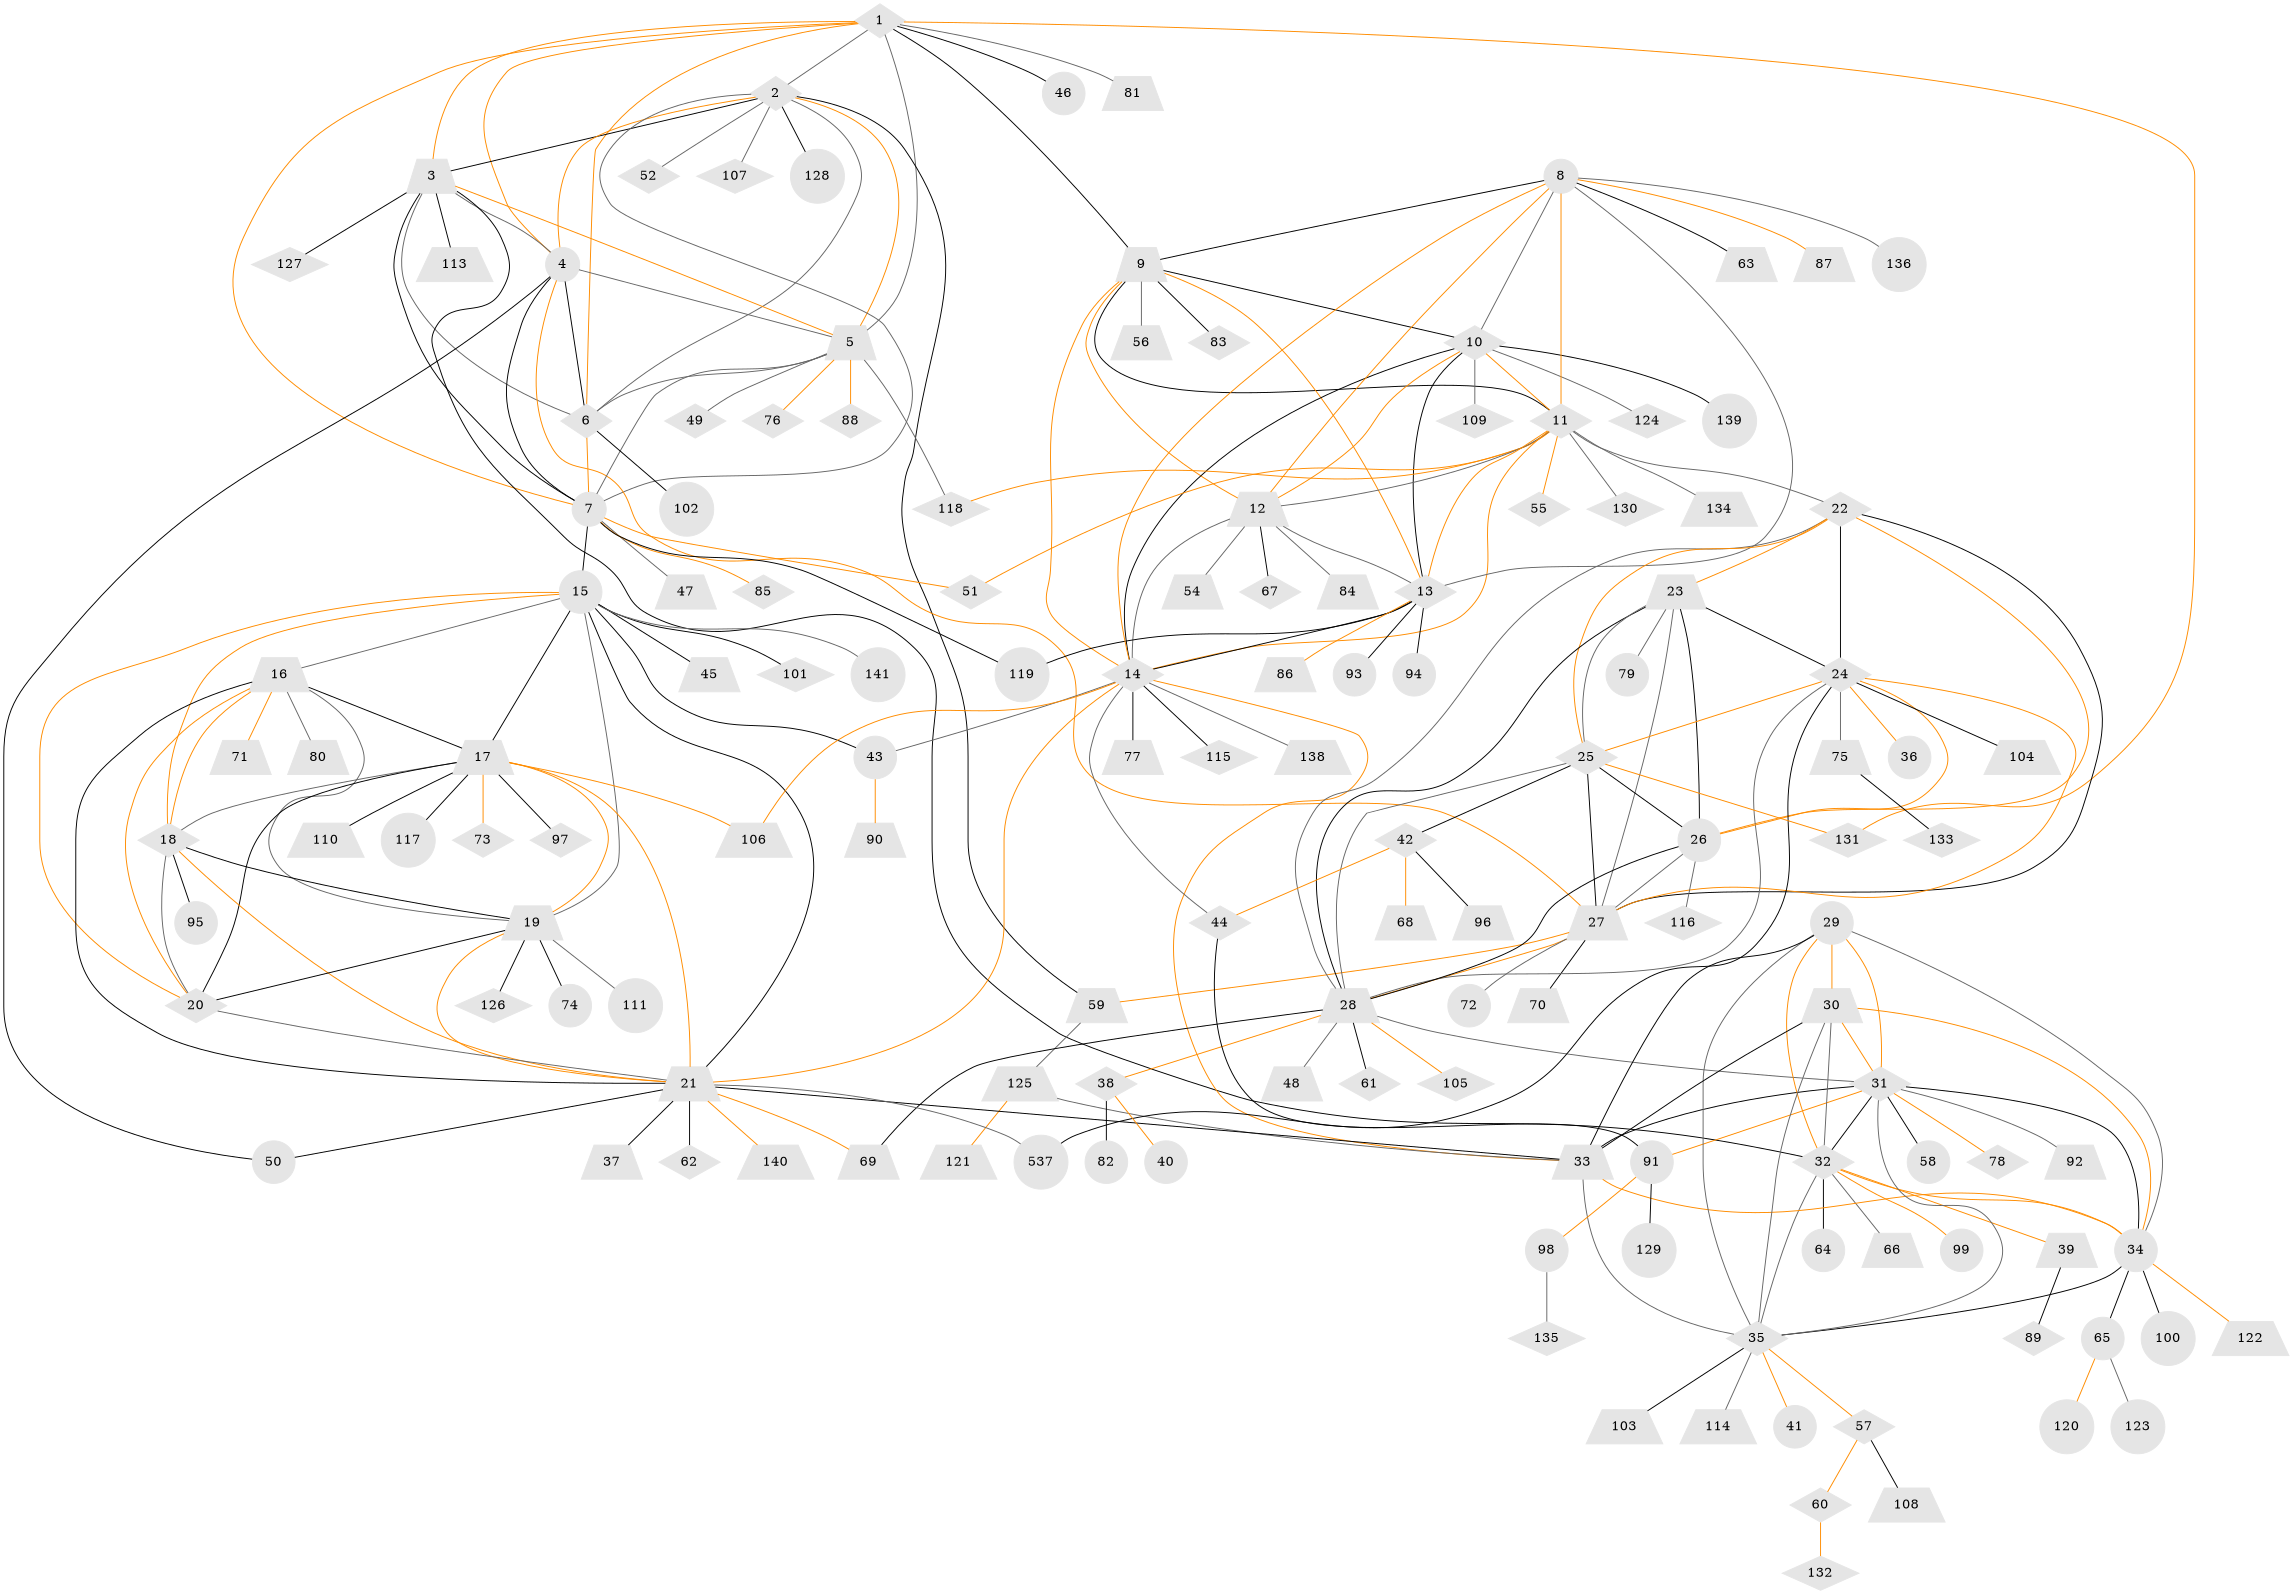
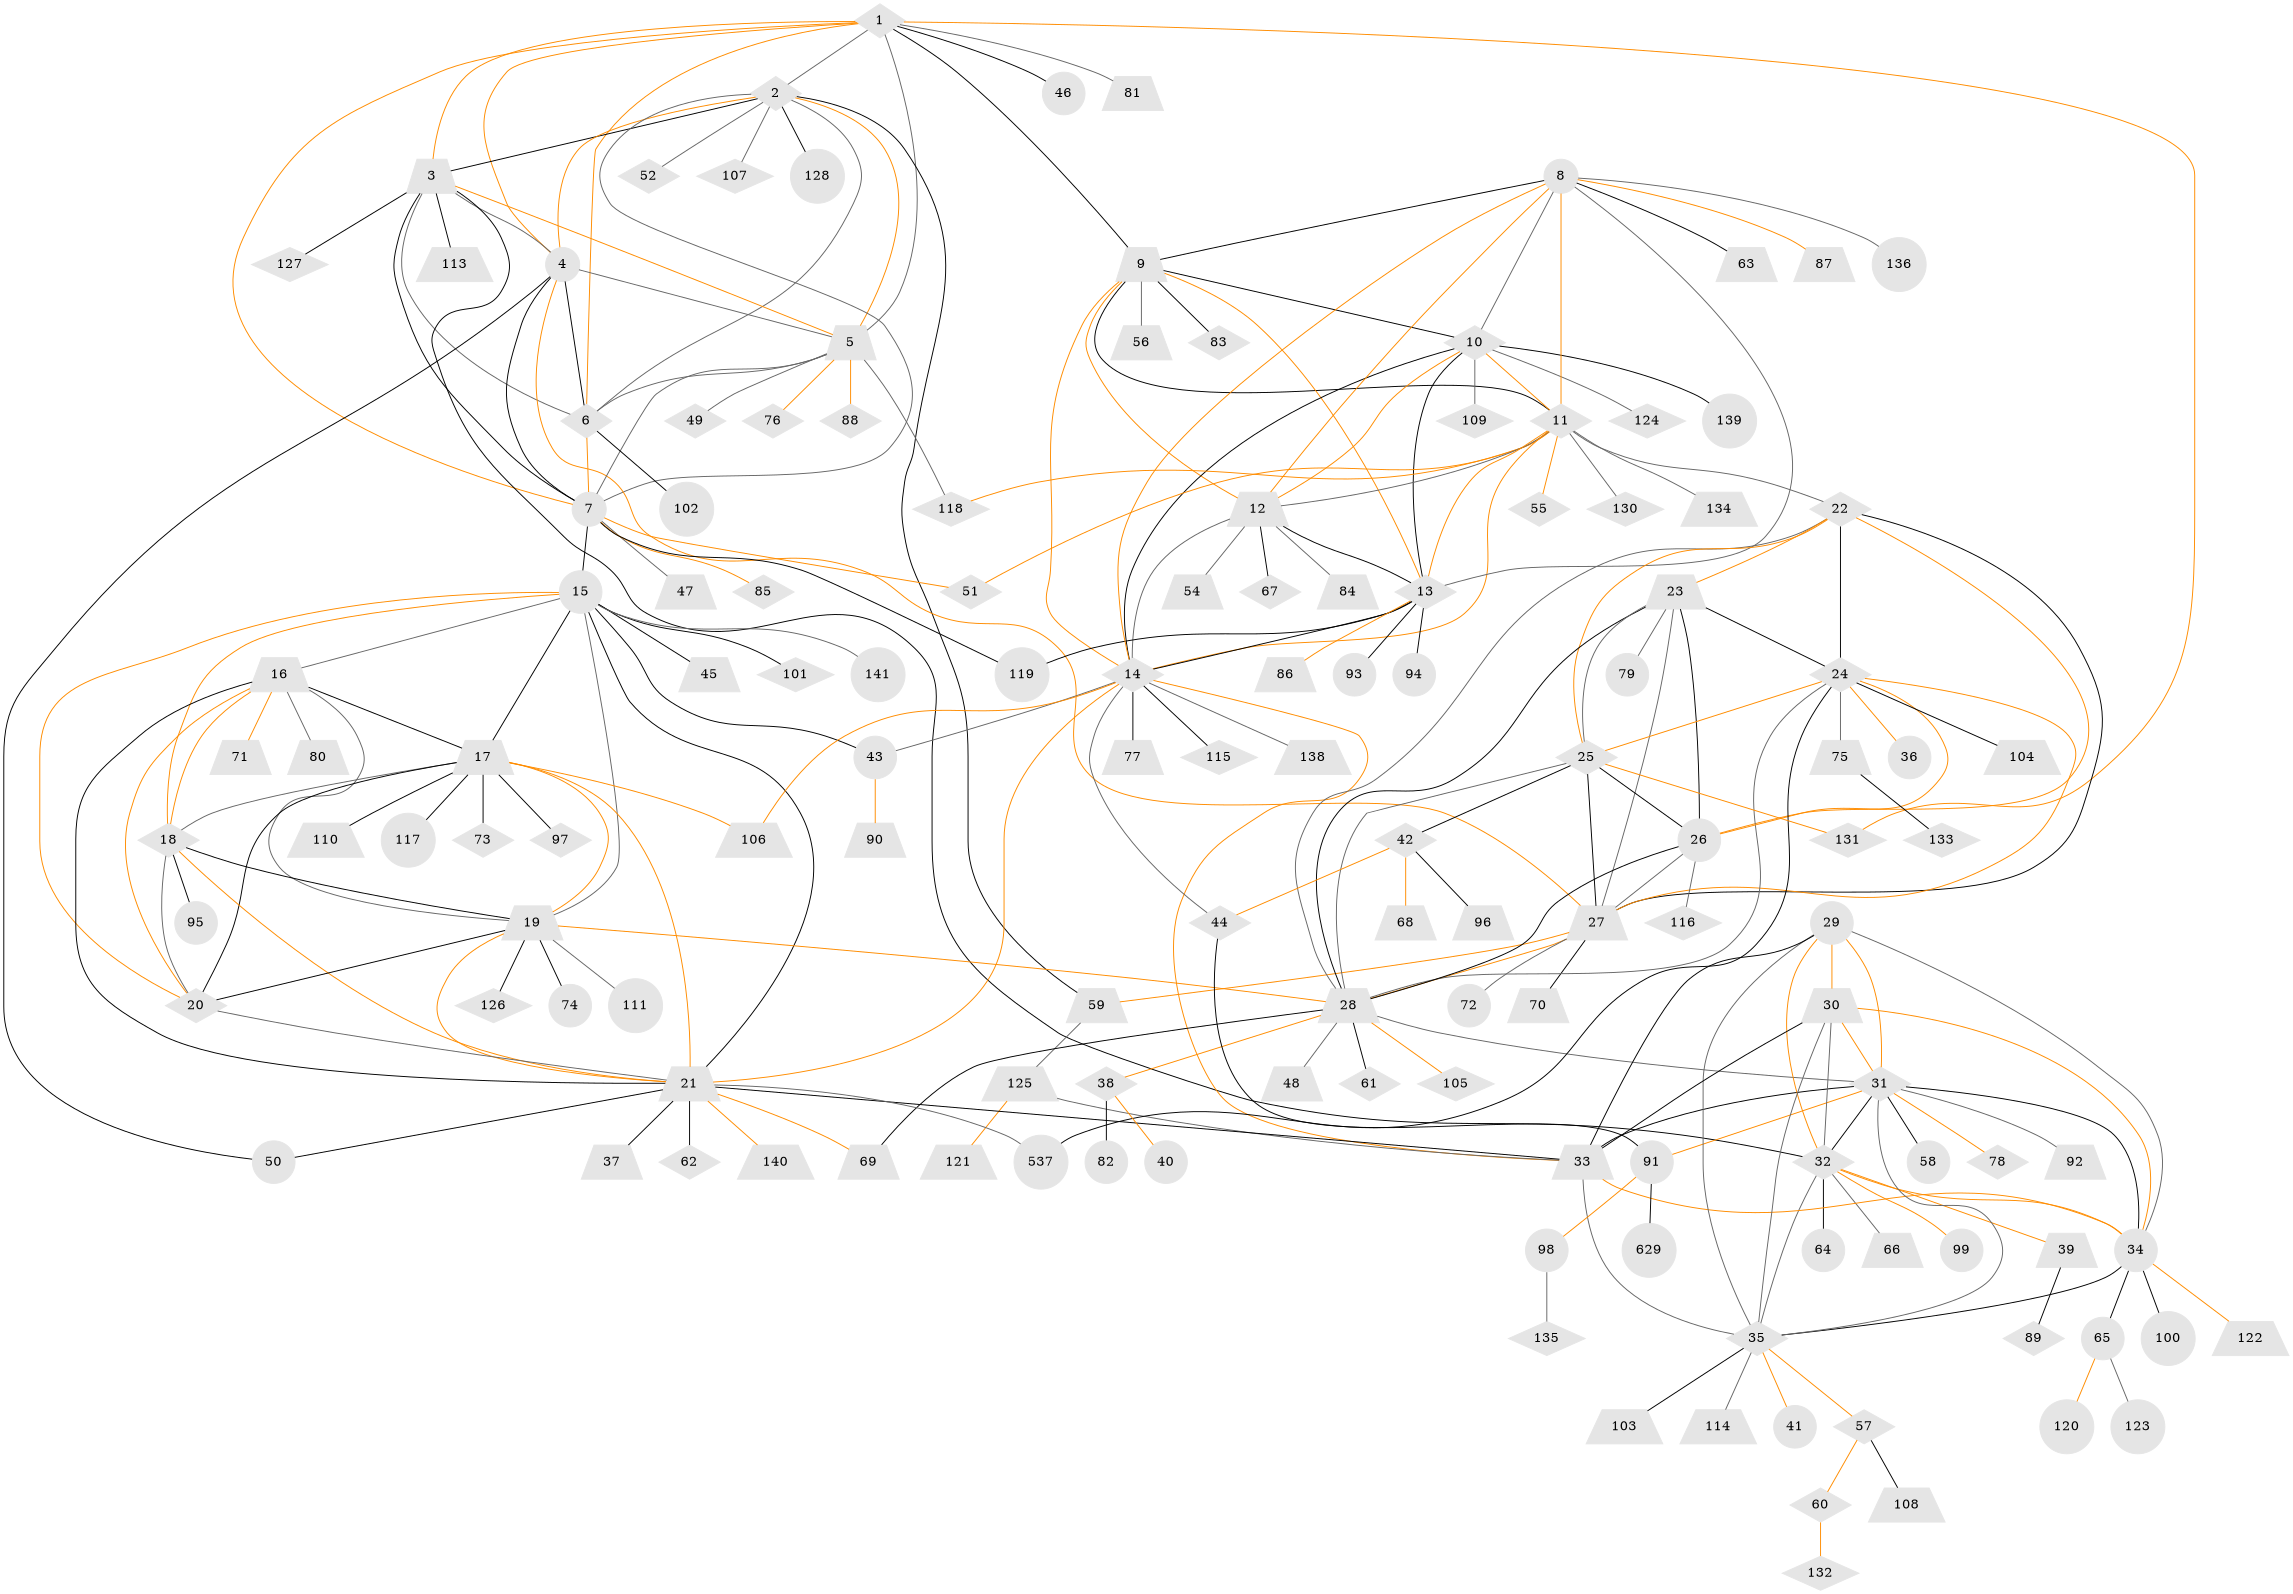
  graph {
    node [color=gray90 shape=diamond style=filled]
    edge [color=black]
    1
    2
    3 [shape=trapezium]
    4 [shape=circle]
    5 [shape=trapezium]
    6
    7 [shape=circle]
    9 [shape=trapezium]
    46 [shape=circle]
    81 [shape=trapezium]
    131
    52
    59 [shape=trapezium]
    107
    128 [shape=circle]
    32
    113 [shape=trapezium]
    127
    27 [shape=trapezium]
    50 [shape=circle]
    49
    76
    88
    118
    102 [shape=circle]
    15 [shape=circle]
    47 [shape=trapezium]
    51
    85
    119 [shape=circle]
    10
    11
    12 [shape=trapezium]
    13
    14
    56 [shape=trapezium]
    83
    125 [shape=trapezium]
    34 [shape=circle]
    35
    39 [shape=trapezium]
    64 [shape=circle]
    66 [shape=trapezium]
    99 [shape=circle]
    28 [shape=trapezium]
    70 [shape=trapezium]
    72 [shape=circle]
    21 [shape=trapezium]
    43 [shape=circle]
    16 [shape=trapezium]
    17 [shape=trapezium]
    18
    19 [shape=trapezium]
    20
    45 [shape=trapezium]
    101
    141 [shape=circle]
    8 [shape=circle]
    63 [shape=trapezium]
    87 [shape=trapezium]
    136 [shape=circle]
    109
    124
    139 [shape=circle]
    22
    55
    130
    134 [shape=trapezium]
    54 [shape=trapezium]
    67
    84 [shape=trapezium]
    86 [shape=trapezium]
    93 [shape=circle]
    94 [shape=circle]
    33 [shape=trapezium]
    44
    77 [shape=trapezium]
    106 [shape=trapezium]
    115
    138 [shape=trapezium]
    23 [shape=trapezium]
    24
    25
    26 [shape=circle]
    37 [shape=trapezium]
    62
    69 [shape=trapezium]
    n88 [label=537 shape=circle]
    140 [shape=trapezium]
    90 [shape=trapezium]
    91 [shape=circle]
    71 [shape=trapezium]
    80 [shape=trapezium]
    73
    97
    110 [shape=trapezium]
    117 [shape=circle]
    95 [shape=circle]
    74 [shape=circle]
    111 [shape=circle]
    126
    31
    38
    48 [shape=trapezium]
    61
    105
    79 [shape=circle]
    36 [shape=circle]
    75 [shape=trapezium]
    104 [shape=trapezium]
    42
    116
    133
    68 [shape=trapezium]
    96 [shape=trapezium]
    58 [shape=circle]
    78
    92 [shape=trapezium]
    40 [shape=circle]
    82 [shape=circle]
    29 [shape=circle]
    30 [shape=trapezium]
    65 [shape=circle]
    100 [shape=circle]
    122 [shape=trapezium]
    41 [shape=circle]
    57
    103 [shape=trapezium]
    114 [shape=trapezium]
    98 [shape=circle]
-   129 [shape=circle]
+   129 [shape=circle label=629]
    89
    120 [shape=circle]
    123 [shape=circle]
    60
    108 [shape=trapezium]
    132
    121 [shape=trapezium]
    135
    1 -- 2 [color=gray40]
    1 -- 3 [color=darkorange]
    1 -- 4 [color=darkorange]
    1 -- 5 [color=gray40]
    1 -- 6 [color=darkorange]
    1 -- 7 [color=darkorange]
    1 -- 9
    1 -- 46
    1 -- 81 [color=gray40]
    1 -- 131 [color=darkorange]
    2 -- 3
    2 -- 4 [color=darkorange]
    2 -- 5 [color=darkorange]
    2 -- 6 [color=gray40]
    2 -- 7 [color=gray40]
    2 -- 52 [color=gray40]
    2 -- 59
    2 -- 107 [color=gray40]
    2 -- 128
    3 -- 4 [color=gray40]
    3 -- 5 [color=darkorange]
    3 -- 6 [color=gray40]
    3 -- 7
    3 -- 32
    3 -- 113
    3 -- 127
    4 -- 5 [color=gray40]
    4 -- 6
    4 -- 7
    4 -- 27 [color=darkorange]
    4 -- 50
    5 -- 6 [color=gray40]
    5 -- 7 [color=gray40]
    5 -- 49 [color=gray40]
    5 -- 76 [color=darkorange]
    5 -- 88 [color=darkorange]
    5 -- 118 [color=gray40]
    6 -- 7 [color=darkorange]
    6 -- 102
    7 -- 15
    7 -- 47 [color=gray40]
    7 -- 51 [color=darkorange]
    7 -- 85 [color=darkorange]
    7 -- 119
    9 -- 10
    9 -- 11
    9 -- 12 [color=darkorange]
    9 -- 13 [color=darkorange]
    9 -- 14 [color=darkorange]
    9 -- 56 [color=gray40]
    9 -- 83
    59 -- 125 [color=gray40]
    32 -- 34 [color=darkorange]
    32 -- 35 [color=gray40]
    32 -- 39 [color=darkorange]
    32 -- 64
    32 -- 66 [color=gray40]
    32 -- 99 [color=darkorange]
    27 -- 59 [color=darkorange]
    27 -- 28 [color=darkorange]
    27 -- 70
    27 -- 72 [color=gray40]
    15 -- 21
    15 -- 43
    15 -- 16 [color=gray40]
    15 -- 17
    15 -- 18 [color=darkorange]
    15 -- 19 [color=gray40]
    15 -- 20 [color=darkorange]
    15 -- 45
    15 -- 101
    15 -- 141 [color=gray40]
    10 -- 11 [color=darkorange]
    10 -- 12 [color=darkorange]
    10 -- 13
    10 -- 14
    10 -- 109 [color=gray40]
    10 -- 124 [color=gray40]
    10 -- 139
    11 -- 118 [color=darkorange]
    11 -- 51 [color=darkorange]
    11 -- 12 [color=gray40]
    11 -- 13 [color=darkorange]
    11 -- 14 [color=darkorange]
    11 -- 22 [color=gray40]
    11 -- 55 [color=darkorange]
    11 -- 130 [color=gray40]
    11 -- 134 [color=gray40]
-   12 -- 13 [color=gray40]
+   12 -- 13
    12 -- 14 [color=gray40]
    12 -- 54 [color=gray40]
    12 -- 67
    12 -- 84 [color=gray40]
    13 -- 119
    13 -- 14
    13 -- 86 [color=darkorange]
    13 -- 93
    13 -- 94
    14 -- 21 [color=darkorange]
    14 -- 43 [color=gray40]
    14 -- 33 [color=darkorange]
    14 -- 44 [color=gray40]
    14 -- 77
    14 -- 106 [color=darkorange]
    14 -- 115
    14 -- 138 [color=gray40]
    125 -- 33 [color=gray40]
    125 -- 121 [color=darkorange]
    34 -- 35
    34 -- 65
    34 -- 100
    34 -- 122 [color=darkorange]
    35 -- 41 [color=darkorange]
    35 -- 57 [color=darkorange]
    35 -- 103
    35 -- 114 [color=gray40]
    39 -- 89
    28 -- 69
    28 -- 31 [color=gray40]
    28 -- 38 [color=darkorange]
    28 -- 48 [color=gray40]
    28 -- 61
    28 -- 105 [color=darkorange]
    21 -- 50
    21 -- 33
    21 -- 37
    21 -- 62
    21 -- 69 [color=darkorange]
    21 -- n88 [color=gray40]
    21 -- 140 [color=darkorange]
    43 -- 90 [color=darkorange]
    16 -- 21
    16 -- 17
    16 -- 18 [color=darkorange]
    16 -- 19 [color=gray40]
    16 -- 20 [color=darkorange]
    16 -- 71 [color=darkorange]
    16 -- 80 [color=gray40]
    17 -- 21 [color=darkorange]
    17 -- 18 [color=gray40]
    17 -- 19 [color=darkorange]
    17 -- 20
    17 -- 106 [color=darkorange]
-   17 -- 73 [color=darkorange]
+   17 -- 73
    17 -- 97
    17 -- 110
    17 -- 117
    18 -- 21 [color=darkorange]
    18 -- 19
    18 -- 20 [color=gray40]
    18 -- 95
+   19 -- 28 [color=darkorange]
    19 -- 21 [color=darkorange]
    19 -- 20
    19 -- 74
    19 -- 111 [color=gray40]
    19 -- 126
    20 -- 21 [color=gray40]
    8 -- 9
    8 -- 10 [color=gray40]
    8 -- 11 [color=darkorange]
    8 -- 12 [color=darkorange]
    8 -- 13 [color=gray40]
    8 -- 14 [color=darkorange]
    8 -- 63
    8 -- 87 [color=darkorange]
    8 -- 136 [color=gray40]
    22 -- 27
    22 -- 28 [color=gray40]
    22 -- 23 [color=darkorange]
    22 -- 24
    22 -- 25 [color=darkorange]
    22 -- 26 [color=darkorange]
    33 -- 34 [color=darkorange]
    33 -- 35 [color=gray40]
    44 -- 91
    23 -- 27 [color=gray40]
    23 -- 28
    23 -- 24
    23 -- 25 [color=gray40]
    23 -- 26
    23 -- 79 [color=gray40]
    24 -- 27 [color=darkorange]
    24 -- 28 [color=gray40]
    24 -- 25 [color=darkorange]
    24 -- 26 [color=darkorange]
    24 -- n88
    24 -- 36 [color=darkorange]
    24 -- 75 [color=gray40]
    24 -- 104
    25 -- 131 [color=darkorange]
    25 -- 27
    25 -- 28 [color=gray40]
    25 -- 26
    25 -- 42
    26 -- 27 [color=gray40]
    26 -- 28
    26 -- 116 [color=gray40]
    91 -- 98 [color=darkorange]
    91 -- 129
    31 -- 32
    31 -- 34
    31 -- 35 [color=gray40]
    31 -- 33
    31 -- 91 [color=darkorange]
    31 -- 58
    31 -- 78 [color=darkorange]
    31 -- 92 [color=gray40]
    38 -- 40 [color=darkorange]
    38 -- 82
    75 -- 133
    42 -- 44 [color=darkorange]
    42 -- 68 [color=darkorange]
    42 -- 96
    29 -- 32 [color=darkorange]
    29 -- 34 [color=gray40]
    29 -- 35 [color=gray40]
    29 -- 33
    29 -- 31 [color=darkorange]
    29 -- 30 [color=darkorange]
    30 -- 32 [color=gray40]
    30 -- 34 [color=darkorange]
    30 -- 35 [color=gray40]
    30 -- 33
    30 -- 31 [color=darkorange]
    65 -- 120 [color=darkorange]
    65 -- 123 [color=gray40]
    57 -- 60 [color=darkorange]
    57 -- 108
    98 -- 135 [color=gray40]
    60 -- 132 [color=darkorange]
  }
